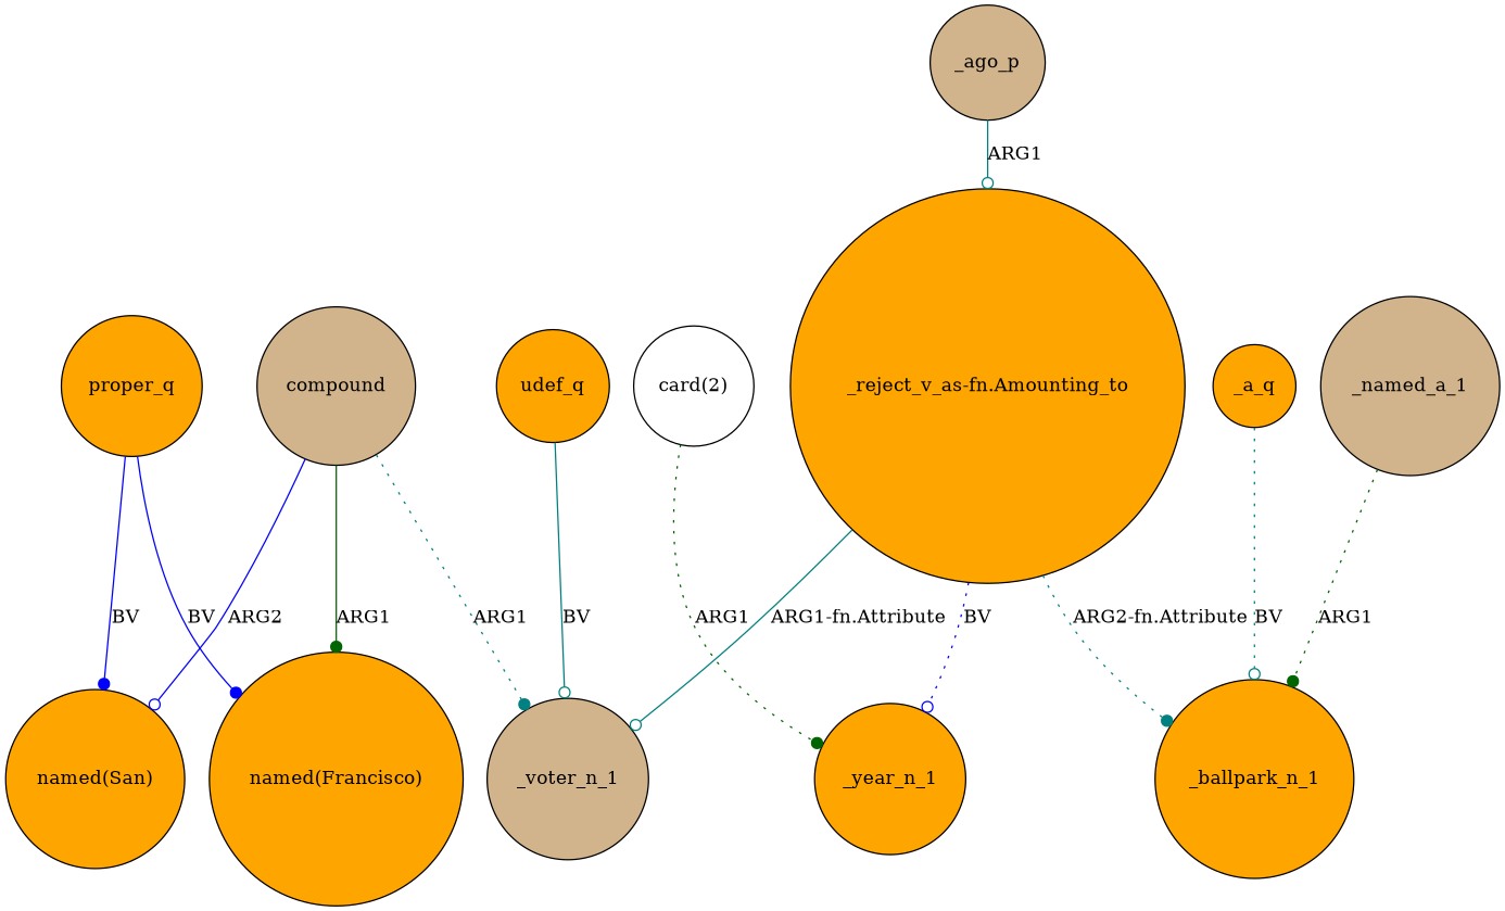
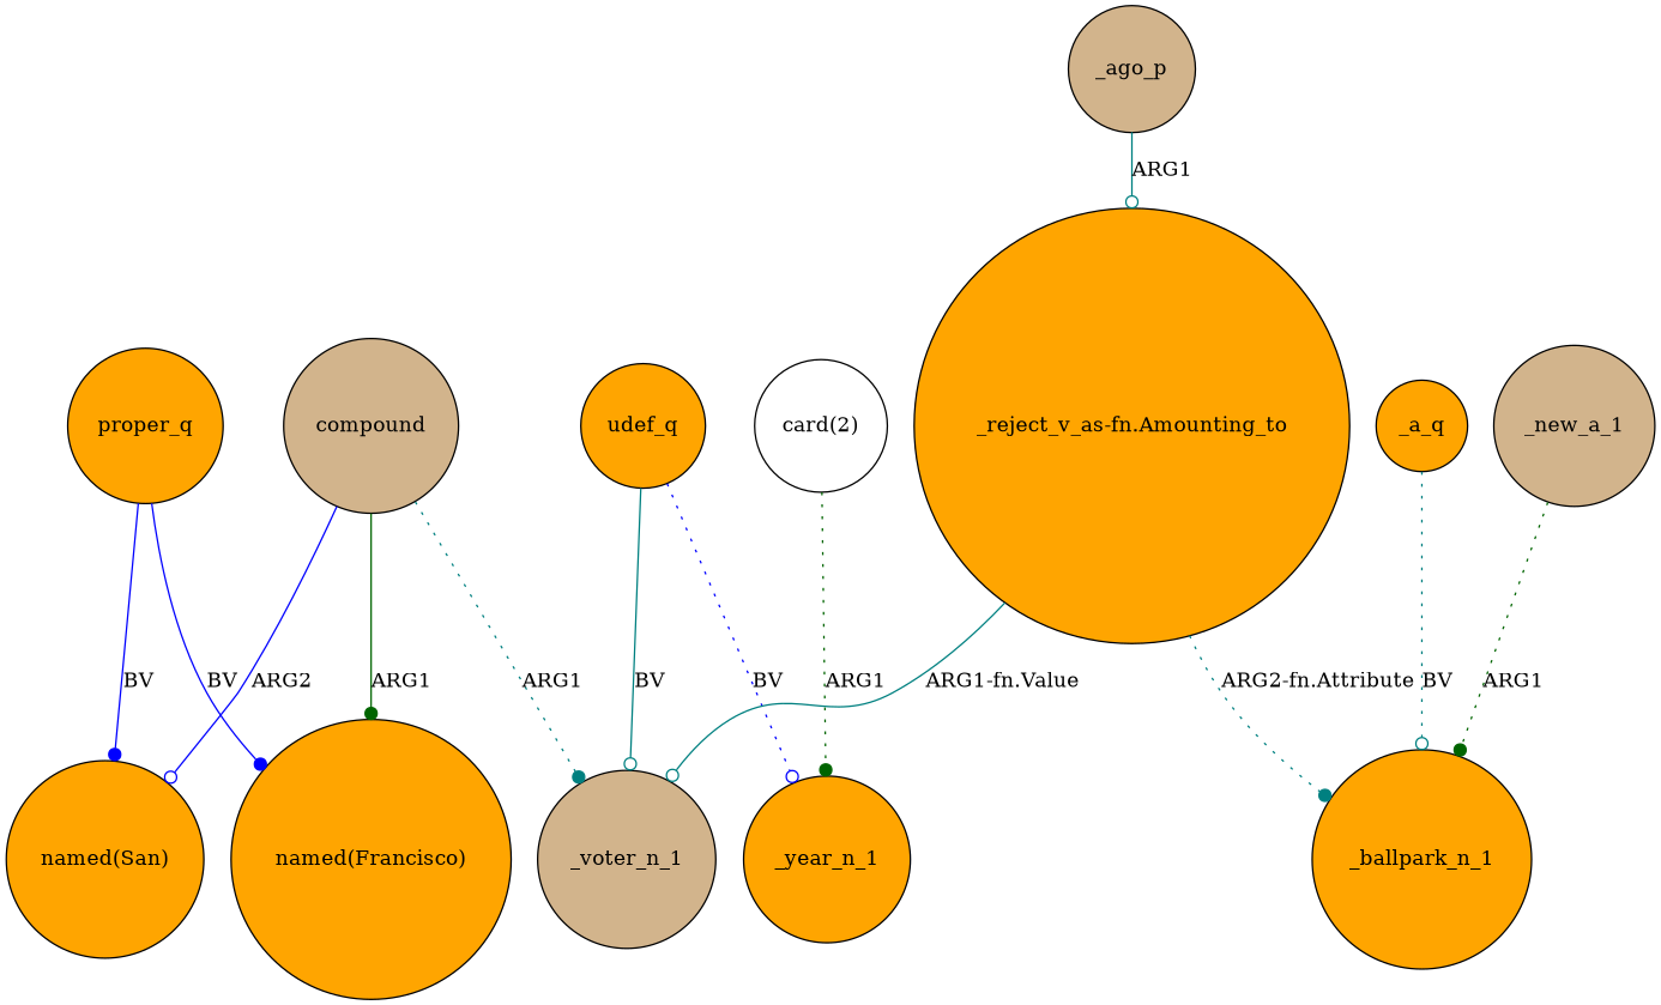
  digraph {
    node [fillcolor=orange shape=circle style=filled]
    edge [arrowhead=dot color=teal style=solid]
    compound [fillcolor=tan]
    "named(San)"
    "named(Francisco)"
    _voter_n_1 [fillcolor=tan]
    udef_q
    _year_n_1
    "_reject_v_as-fn.Amounting_to"
    _ballpark_n_1
    "card(2)" [fillcolor=white]
    proper_q
    _a_q
    _ago_p [fillcolor=tan]
-   _new_a_1 [fillcolor=tan label=_named_a_1]
+   _new_a_1 [fillcolor=tan]
    compound -> "named(San)" [arrowhead=odot color=blue label=ARG2]
    compound -> "named(Francisco)" [color=darkgreen label=ARG1]
    compound -> _voter_n_1 [label=ARG1 style=dotted]
    udef_q -> _voter_n_1 [arrowhead=odot label=BV]
-   "_reject_v_as-fn.Amounting_to" -> _year_n_1 [arrowhead=odot color=blue label=BV style=dotted]
-   "_reject_v_as-fn.Amounting_to" -> _voter_n_1 [arrowhead=odot label="ARG1-fn.Attribute"]
+   udef_q -> _year_n_1 [arrowhead=odot color=blue label=BV style=dotted]
+   "_reject_v_as-fn.Amounting_to" -> _voter_n_1 [arrowhead=odot label="ARG1-fn.Value"]
    "_reject_v_as-fn.Amounting_to" -> _ballpark_n_1 [label="ARG2-fn.Attribute" style=dotted]
    "card(2)" -> _year_n_1 [color=darkgreen label=ARG1 style=dotted]
    proper_q -> "named(San)" [color=blue label=BV]
    proper_q -> "named(Francisco)" [color=blue label=BV]
    _a_q -> _ballpark_n_1 [arrowhead=odot label=BV style=dotted]
    _ago_p -> "_reject_v_as-fn.Amounting_to" [arrowhead=odot label=ARG1]
    _new_a_1 -> _ballpark_n_1 [color=darkgreen label=ARG1 style=dotted]
  }
